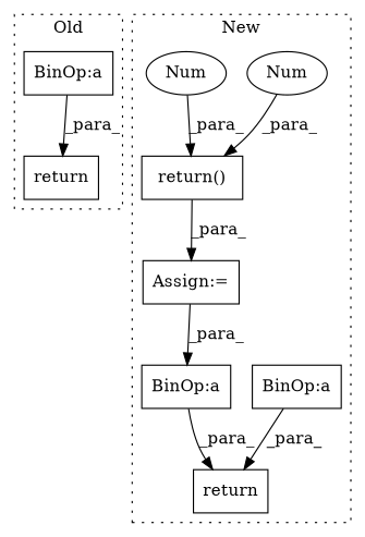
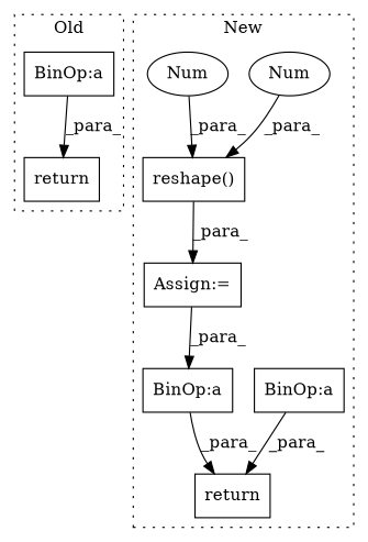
  digraph {
    node [a=82 l=3 shape=box]
    n1 [a=93 l=7 label=return s=449]
    n2 [label="BinOp:a" s=457]
-   n3 [a=75 l="23,1" label="return()" s="1590,1618"]
+   n3 [a=75 l="23,1" label="reshape()" s="1590,1618"]
    n4 [a=93 l=7 label=return s=1628]
    n5 [a=76 l=2 label=Num s=1613 shape=ellipse]
    n6 [a=68 label="Assign:=" s=1587]
    n7 [label="BinOp:a" s=1636]
    n8 [label="BinOp:a" s=1643]
    n9 [a=76 l=1 label=Num s=1617 shape=ellipse]
    subgraph cluster_1 {
      label=Old
      style=dotted
      n1
      n2
    }
    subgraph cluster_2 {
      label=New
      style=dotted
      n3
      n4
      n5
      n6
      n7
      n8
      n9
    }
    n2 -> n1 [label=_para_]
    n3 -> n6 [label=_para_]
    n5 -> n3 [label=_para_]
    n6 -> n8 [label=_para_]
    n7 -> n4 [label=_para_]
    n8 -> n4 [label=_para_]
    n9 -> n3 [label=_para_]
  }
